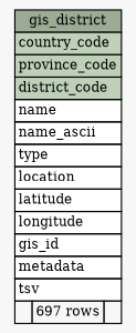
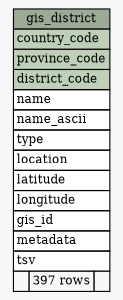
  digraph {
    bgcolor="#f7f7f7"
    fontname="DejaVu Serif"
    fontsize=11
    nodesep=0.18
    rankdir=TB
    ranksep=0.46
-   n1 [fontname="DejaVu Serif" fontsize=11 label=<     <TABLE BORDER="0" CELLBORDER="1" CELLSPACING="0" BGCOLOR="#ffffff">       <TR><TD COLSPAN="3" BGCOLOR="#9bab96" ALIGN="CENTER">gis_district</TD></TR>       <TR><TD PORT="country_code" COLSPAN="3" BGCOLOR="#bed1b8" ALIGN="LEFT">country_code</TD></TR>       <TR><TD PORT="province_code" COLSPAN="3" BGCOLOR="#bed1b8" ALIGN="LEFT">province_code</TD></TR>       <TR><TD PORT="district_code" COLSPAN="3" BGCOLOR="#bed1b8" ALIGN="LEFT">district_code</TD></TR>       <TR><TD PORT="name" COLSPAN="3" ALIGN="LEFT">name</TD></TR>       <TR><TD PORT="name_ascii" COLSPAN="3" ALIGN="LEFT">name_ascii</TD></TR>       <TR><TD PORT="type" COLSPAN="3" ALIGN="LEFT">type</TD></TR>       <TR><TD PORT="location" COLSPAN="3" ALIGN="LEFT">location</TD></TR>       <TR><TD PORT="latitude" COLSPAN="3" ALIGN="LEFT">latitude</TD></TR>       <TR><TD PORT="longitude" COLSPAN="3" ALIGN="LEFT">longitude</TD></TR>       <TR><TD PORT="gis_id" COLSPAN="3" ALIGN="LEFT">gis_id</TD></TR>       <TR><TD PORT="metadata" COLSPAN="3" ALIGN="LEFT">metadata</TD></TR>       <TR><TD PORT="tsv" COLSPAN="3" ALIGN="LEFT">tsv</TD></TR>       <TR><TD ALIGN="LEFT" BGCOLOR="#f7f7f7">  </TD><TD ALIGN="RIGHT" BGCOLOR="#f7f7f7">697 rows</TD><TD ALIGN="RIGHT" BGCOLOR="#f7f7f7">  </TD></TR>     </TABLE>> shape=plaintext]
+   n1 [fontname="DejaVu Serif" fontsize=11 label=<     <TABLE BORDER="0" CELLBORDER="1" CELLSPACING="0" BGCOLOR="#ffffff">       <TR><TD COLSPAN="3" BGCOLOR="#9bab96" ALIGN="CENTER">gis_district</TD></TR>       <TR><TD PORT="country_code" COLSPAN="3" BGCOLOR="#bed1b8" ALIGN="LEFT">country_code</TD></TR>       <TR><TD PORT="province_code" COLSPAN="3" BGCOLOR="#bed1b8" ALIGN="LEFT">province_code</TD></TR>       <TR><TD PORT="district_code" COLSPAN="3" BGCOLOR="#bed1b8" ALIGN="LEFT">district_code</TD></TR>       <TR><TD PORT="name" COLSPAN="3" ALIGN="LEFT">name</TD></TR>       <TR><TD PORT="name_ascii" COLSPAN="3" ALIGN="LEFT">name_ascii</TD></TR>       <TR><TD PORT="type" COLSPAN="3" ALIGN="LEFT">type</TD></TR>       <TR><TD PORT="location" COLSPAN="3" ALIGN="LEFT">location</TD></TR>       <TR><TD PORT="latitude" COLSPAN="3" ALIGN="LEFT">latitude</TD></TR>       <TR><TD PORT="longitude" COLSPAN="3" ALIGN="LEFT">longitude</TD></TR>       <TR><TD PORT="gis_id" COLSPAN="3" ALIGN="LEFT">gis_id</TD></TR>       <TR><TD PORT="metadata" COLSPAN="3" ALIGN="LEFT">metadata</TD></TR>       <TR><TD PORT="tsv" COLSPAN="3" ALIGN="LEFT">tsv</TD></TR>       <TR><TD ALIGN="LEFT" BGCOLOR="#f7f7f7">  </TD><TD ALIGN="RIGHT" BGCOLOR="#f7f7f7">397 rows</TD><TD ALIGN="RIGHT" BGCOLOR="#f7f7f7">  </TD></TR>     </TABLE>> shape=plaintext]
  }
